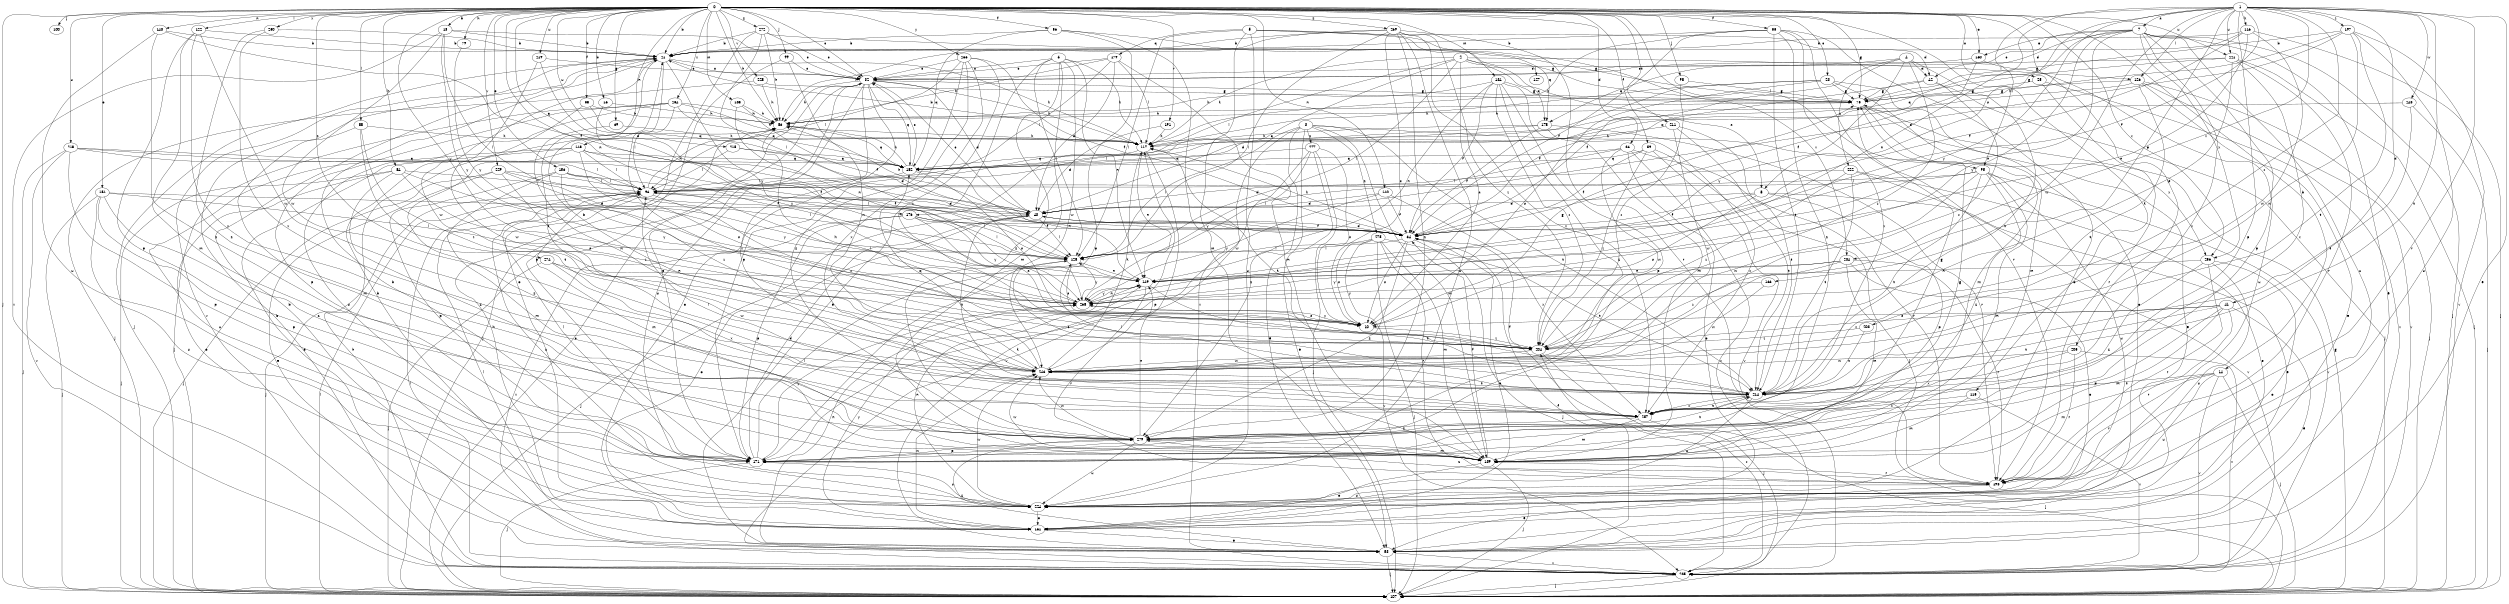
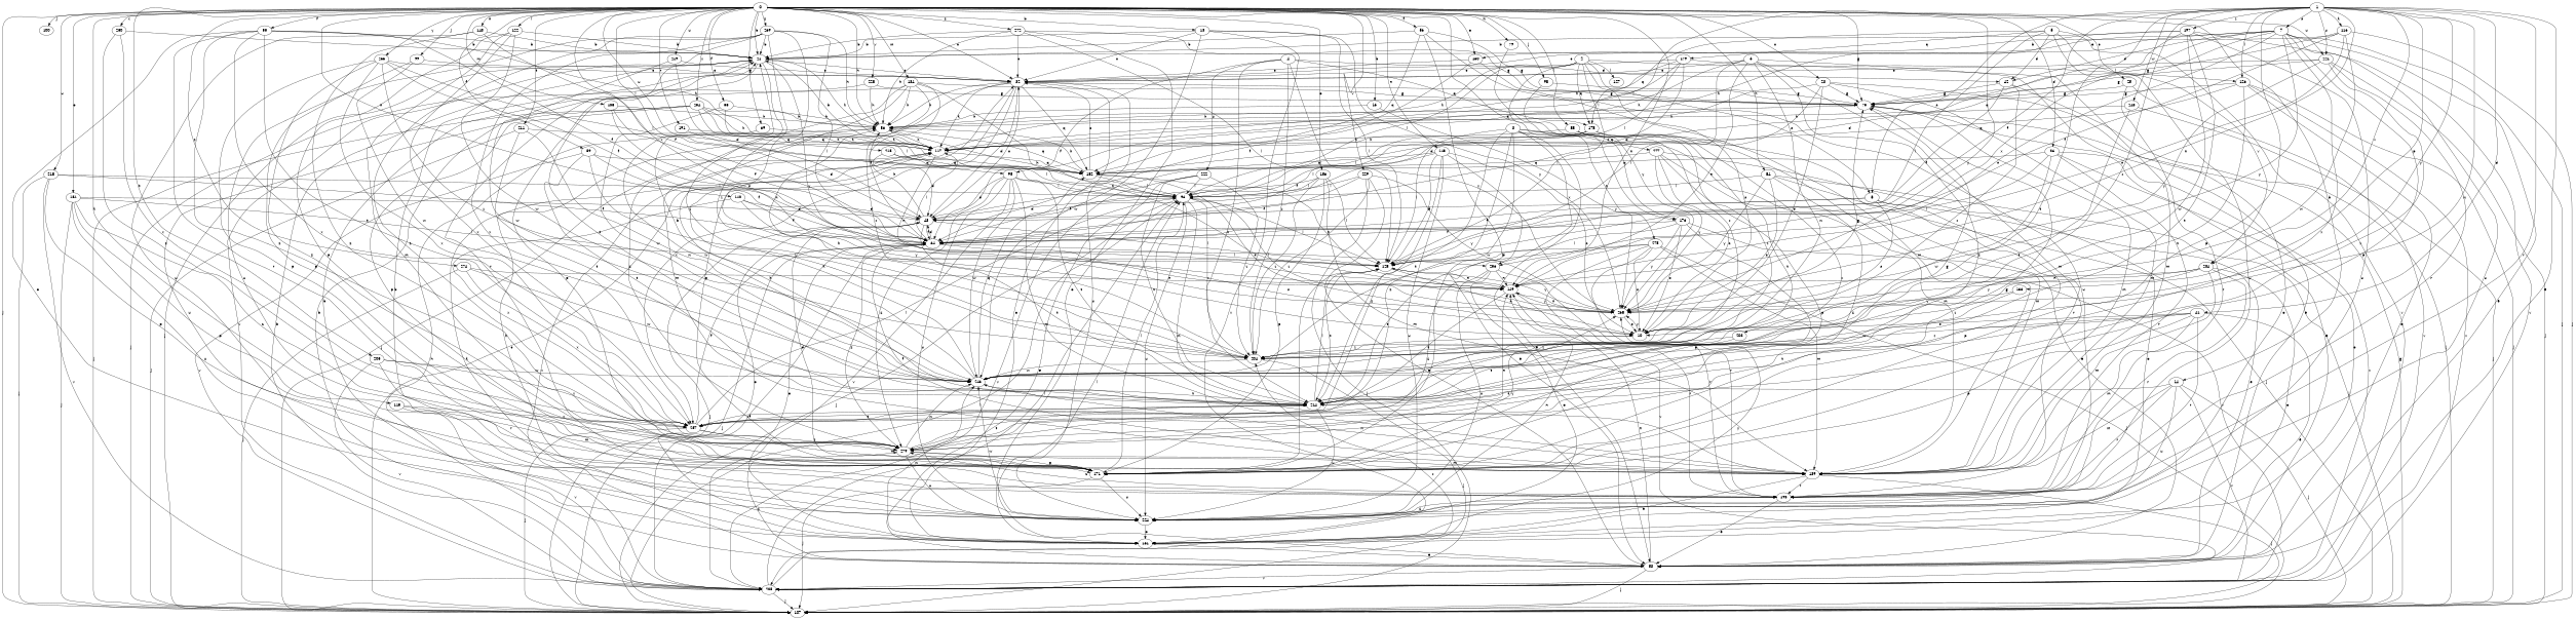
  strict digraph {
    fontname=Lato
    node [fontname=Lato]
    edge [fontname=Lato]
    0
    13
    14
    16
    21
    23
    25
    32
    36
    55
    56
    58
    59
    69
    75
    79
    84
    86
    88
    95
    98
    99
    100
    107
    115
    122
    134
    138
    140
    143
    148
    149
    154
    156
    160
    176
    191
    205
    211
    215
    218
    219
    221
    228
    229
    250
    254
    256
    266
    268
    269
    272
    274
    246
    128
    235
    193
    214
    139
    224
    117
    204
    10
    43
    161
    171
    182
    257
    64
    279
    53
    96
    1
    7
    8
    41
    116
    126
    166
    197
    203
    234
    243
    42
    2
    127
    178
    3
    275
    277
    4
    222
    5
    179
    6
    0 -> 13 [label=b]
    0 -> 14 [label=b]
    0 -> 16 [label=b]
    0 -> 21 [label=b]
    0 -> 23 [label=c]
    0 -> 25 [label=c]
    0 -> 32 [label=c]
    0 -> 36 [label=d]
    0 -> 55 [label=f]
    0 -> 56 [label=f]
    0 -> 58 [label=f]
    0 -> 59 [label=f]
    0 -> 69 [label=g]
    0 -> 75 [label=g]
    0 -> 79 [label=h]
    0 -> 84 [label=h]
    0 -> 86 [label=h]
    0 -> 88 [label=i]
    0 -> 95 [label=i]
    0 -> 98 [label=j]
    0 -> 99 [label=j]
    0 -> 100 [label=j]
    0 -> 107 [label=j]
    0 -> 115 [label=k]
    0 -> 122 [label=l]
    0 -> 134 [label=m]
    0 -> 138 [label=m]
    0 -> 140 [label=n]
    0 -> 143 [label=n]
    0 -> 148 [label=n]
    0 -> 149 [label=n]
    0 -> 154 [label=o]
    0 -> 156 [label=o]
    0 -> 160 [label=o]
    0 -> 176 [label=q]
    0 -> 191 [label=r]
    0 -> 205 [label=t]
    0 -> 211 [label=t]
    0 -> 215 [label=u]
    0 -> 218 [label=u]
    0 -> 219 [label=u]
    0 -> 221 [label=u]
    0 -> 228 [label=v]
    0 -> 229 [label=v]
    0 -> 250 [label=x]
    0 -> 254 [label=x]
    0 -> 256 [label=x]
    0 -> 266 [label=y]
    0 -> 268 [label=y]
    0 -> 269 [label=z]
    0 -> 272 [label=z]
    0 -> 274 [label=z]
    13 -> 21 [label=b]
    13 -> 32 [label=c]
    13 -> 268 [label=y]
    13 -> 246 [label=w]
    13 -> 128 [label=l]
    13 -> 235 [label=v]
    14 -> 107 [label=j]
    14 -> 235 [label=v]
    14 -> 193 [label=r]
    14 -> 214 [label=t]
    14 -> 139 [label=m]
    14 -> 224 [label=u]
    16 -> 86 [label=h]
    16 -> 268 [label=y]
    21 -> 32 [label=c]
    21 -> 107 [label=j]
    21 -> 268 [label=y]
    21 -> 235 [label=v]
    21 -> 214 [label=t]
    21 -> 117 [label=k]
    21 -> 204 [label=s]
    23 -> 75 [label=g]
    23 -> 139 [label=m]
    23 -> 117 [label=k]
    23 -> 10 [label=a]
    23 -> 43 [label=d]
    23 -> 161 [label=o]
    25 -> 75 [label=g]
    25 -> 235 [label=v]
    25 -> 193 [label=r]
    32 -> 75 [label=g]
    32 -> 86 [label=h]
    32 -> 107 [label=j]
    32 -> 224 [label=u]
    32 -> 117 [label=k]
    32 -> 43 [label=d]
    32 -> 161 [label=o]
    32 -> 171 [label=p]
    32 -> 182 [label=q]
    32 -> 257 [label=x]
    36 -> 246 [label=w]
    36 -> 128 [label=l]
    36 -> 235 [label=v]
    36 -> 193 [label=r]
    36 -> 161 [label=o]
    36 -> 182 [label=q]
    55 -> 21 [label=b]
    55 -> 193 [label=r]
    55 -> 214 [label=t]
    55 -> 117 [label=k]
    55 -> 161 [label=o]
    55 -> 257 [label=x]
    55 -> 64 [label=f]
    55 -> 279 [label=z]
    56 -> 21 [label=b]
    56 -> 75 [label=g]
    56 -> 139 [label=m]
    56 -> 171 [label=p]
    56 -> 182 [label=q]
    58 -> 86 [label=h]
    58 -> 246 [label=w]
    58 -> 182 [label=q]
    59 -> 235 [label=v]
    59 -> 214 [label=t]
    59 -> 204 [label=s]
    59 -> 182 [label=q]
    59 -> 64 [label=f]
    69 -> 246 [label=w]
    69 -> 117 [label=k]
    75 -> 86 [label=h]
    75 -> 139 [label=m]
    75 -> 53 [label=e]
    79 -> 268 [label=y]
    84 -> 107 [label=j]
    84 -> 268 [label=y]
    84 -> 10 [label=a]
    84 -> 161 [label=o]
    84 -> 279 [label=z]
    84 -> 96 [label=i]
    86 -> 117 [label=k]
    86 -> 182 [label=q]
    88 -> 214 [label=t]
    88 -> 139 [label=m]
    88 -> 117 [label=k]
    88 -> 204 [label=s]
    95 -> 246 [label=w]
    95 -> 235 [label=v]
    95 -> 214 [label=t]
    95 -> 139 [label=m]
    95 -> 224 [label=u]
    95 -> 43 [label=d]
    95 -> 279 [label=z]
    95 -> 96 [label=i]
    98 -> 75 [label=g]
    98 -> 204 [label=s]
    99 -> 32 [label=c]
    99 -> 246 [label=w]
    99 -> 171 [label=p]
    107 -> 32 [label=c]
    107 -> 75 [label=g]
    107 -> 96 [label=i]
    115 -> 235 [label=v]
    115 -> 139 [label=m]
    115 -> 257 [label=x]
    122 -> 21 [label=b]
    122 -> 246 [label=w]
    122 -> 139 [label=m]
    122 -> 171 [label=p]
    122 -> 257 [label=x]
    134 -> 75 [label=g]
    134 -> 86 [label=h]
    134 -> 149 [label=n]
    134 -> 139 [label=m]
    134 -> 204 [label=s]
    134 -> 171 [label=p]
    134 -> 64 [label=f]
    134 -> 279 [label=z]
    138 -> 86 [label=h]
    138 -> 149 [label=n]
    138 -> 64 [label=f]
    140 -> 268 [label=y]
    140 -> 43 [label=d]
    140 -> 257 [label=x]
    140 -> 64 [label=f]
    143 -> 21 [label=b]
    143 -> 224 [label=u]
    143 -> 64 [label=f]
    143 -> 279 [label=z]
    148 -> 128 [label=l]
    148 -> 224 [label=u]
    148 -> 10 [label=a]
    148 -> 182 [label=q]
    148 -> 279 [label=z]
    148 -> 53 [label=e]
    148 -> 96 [label=i]
    149 -> 268 [label=y]
    149 -> 193 [label=r]
    149 -> 214 [label=t]
    154 -> 107 [label=j]
    154 -> 128 [label=l]
    154 -> 224 [label=u]
    154 -> 43 [label=d]
    154 -> 171 [label=p]
    154 -> 279 [label=z]
    156 -> 128 [label=l]
    156 -> 139 [label=m]
    156 -> 204 [label=s]
    156 -> 171 [label=p]
    156 -> 64 [label=f]
    156 -> 96 [label=i]
    160 -> 32 [label=c]
    160 -> 224 [label=u]
    160 -> 64 [label=f]
    176 -> 268 [label=y]
    176 -> 128 [label=l]
    176 -> 235 [label=v]
    176 -> 10 [label=a]
    176 -> 171 [label=p]
    176 -> 64 [label=f]
    191 -> 117 [label=k]
    191 -> 43 [label=d]
    205 -> 246 [label=w]
    205 -> 235 [label=v]
    205 -> 193 [label=r]
    205 -> 257 [label=x]
    211 -> 107 [label=j]
    211 -> 246 [label=w]
    211 -> 214 [label=t]
    211 -> 117 [label=k]
    215 -> 43 [label=d]
    215 -> 182 [label=q]
    215 -> 96 [label=i]
    218 -> 107 [label=j]
    218 -> 235 [label=v]
    218 -> 171 [label=p]
-   218 -> 182 [label=q]
    218 -> 64 [label=f]
    218 -> 96 [label=i]
    219 -> 32 [label=c]
    219 -> 246 [label=w]
    219 -> 43 [label=d]
    221 -> 32 [label=c]
    221 -> 75 [label=g]
    221 -> 107 [label=j]
    221 -> 268 [label=y]
    221 -> 193 [label=r]
    221 -> 257 [label=x]
    228 -> 75 [label=g]
    228 -> 86 [label=h]
    228 -> 107 [label=j]
    229 -> 107 [label=j]
    229 -> 268 [label=y]
    229 -> 204 [label=s]
    229 -> 64 [label=f]
    229 -> 53 [label=e]
    229 -> 96 [label=i]
    250 -> 21 [label=b]
    250 -> 257 [label=x]
    250 -> 279 [label=z]
    254 -> 86 [label=h]
    254 -> 107 [label=j]
    254 -> 224 [label=u]
    254 -> 117 [label=k]
    254 -> 171 [label=p]
    254 -> 182 [label=q]
    254 -> 96 [label=i]
    256 -> 149 [label=n]
    256 -> 193 [label=r]
    256 -> 224 [label=u]
    256 -> 161 [label=o]
    256 -> 279 [label=z]
    266 -> 32 [label=c]
    266 -> 204 [label=s]
    266 -> 171 [label=p]
    266 -> 257 [label=x]
    266 -> 64 [label=f]
    266 -> 279 [label=z]
    266 -> 96 [label=i]
    268 -> 149 [label=n]
    268 -> 128 [label=y]
    268 -> 10 [label=a]
    268 -> 96 [label=i]
    269 -> 21 [label=b]
    269 -> 86 [label=h]
    269 -> 128 [label=l]
    269 -> 193 [label=r]
    269 -> 224 [label=u]
    269 -> 204 [label=s]
    269 -> 10 [label=a]
    269 -> 257 [label=x]
    269 -> 279 [label=z]
    272 -> 21 [label=b]
    272 -> 32 [label=c]
    272 -> 75 [label=g]
    272 -> 86 [label=h]
    272 -> 128 [label=l]
    272 -> 161 [label=o]
    274 -> 107 [label=j]
    274 -> 149 [label=n]
    274 -> 246 [label=w]
    274 -> 257 [label=x]
    246 -> 21 [label=b]
    246 -> 214 [label=t]
    246 -> 117 [label=k]
    246 -> 182 [label=q]
    128 -> 149 [label=n]
    128 -> 214 [label=t]
    128 -> 10 [label=a]
    235 -> 21 [label=b]
    235 -> 86 [label=h]
    235 -> 107 [label=j]
    235 -> 204 [label=s]
    235 -> 64 [label=f]
    235 -> 96 [label=i]
-   193 -> 224 [label=u]
+   193 -> 224 [label=z]
    193 -> 279 [label=z]
    193 -> 53 [label=e]
    214 -> 128 [label=l]
    214 -> 224 [label=u]
    214 -> 117 [label=k]
    214 -> 257 [label=x]
    139 -> 107 [label=j]
    139 -> 246 [label=w]
    139 -> 193 [label=r]
    139 -> 161 [label=o]
    139 -> 64 [label=f]
    224 -> 21 [label=b]
    224 -> 149 [label=n]
    224 -> 246 [label=w]
    224 -> 161 [label=o]
    117 -> 21 [label=b]
    117 -> 149 [label=n]
    117 -> 235 [label=v]
    117 -> 182 [label=q]
    204 -> 86 [label=h]
    204 -> 107 [label=j]
    204 -> 246 [label=w]
    10 -> 75 [label=g]
    10 -> 268 [label=y]
    10 -> 204 [label=s]
    43 -> 32 [label=c]
    43 -> 86 [label=h]
    43 -> 107 [label=j]
    43 -> 128 [label=l]
    43 -> 214 [label=t]
    43 -> 161 [label=o]
    43 -> 64 [label=f]
    161 -> 21 [label=b]
    161 -> 86 [label=h]
    161 -> 268 [label=y]
    161 -> 246 [label=w]
    161 -> 53 [label=e]
    171 -> 75 [label=g]
    171 -> 107 [label=j]
    171 -> 268 [label=y]
    171 -> 128 [label=l]
    171 -> 224 [label=u]
    171 -> 43 [label=d]
    171 -> 96 [label=i]
    182 -> 32 [label=c]
    182 -> 86 [label=h]
    182 -> 149 [label=n]
    182 -> 10 [label=a]
    182 -> 96 [label=i]
    257 -> 75 [label=g]
    257 -> 107 [label=j]
    257 -> 214 [label=t]
    257 -> 139 [label=m]
    257 -> 64 [label=f]
    257 -> 279 [label=z]
    257 -> 96 [label=i]
    64 -> 107 [label=j]
    64 -> 128 [label=l]
-   64 -> 117 [label=k]
+   64 -> 117 [label=l]
    64 -> 10 [label=a]
    64 -> 43 [label=d]
    64 -> 161 [label=o]
    64 -> 279 [label=z]
    279 -> 149 [label=n]
    279 -> 246 [label=w]
    279 -> 214 [label=t]
    279 -> 139 [label=m]
    279 -> 224 [label=u]
    279 -> 171 [label=p]
    53 -> 21 [label=b]
    53 -> 107 [label=j]
    53 -> 149 [label=n]
    53 -> 235 [label=v]
    53 -> 117 [label=k]
    53 -> 279 [label=z]
    53 -> 96 [label=i]
    96 -> 86 [label=h]
    96 -> 107 [label=j]
    96 -> 128 [label=l]
    96 -> 139 [label=m]
    96 -> 224 [label=u]
    96 -> 204 [label=s]
    96 -> 43 [label=d]
    1 -> 95 [label=i]
    1 -> 149 [label=n]
    1 -> 221 [label=u]
    1 -> 268 [label=y]
    1 -> 246 [label=w]
    1 -> 193 [label=r]
    1 -> 214 [label=t]
    1 -> 171 [label=p]
    1 -> 64 [label=f]
    1 -> 53 [label=e]
    1 -> 7 [label=a]
    1 -> 8 [label=a]
    1 -> 41 [label=d]
    1 -> 116 [label=k]
    1 -> 126 [label=l]
    1 -> 166 [label=p]
    1 -> 197 [label=s]
    1 -> 203 [label=s]
    1 -> 234 [label=v]
    1 -> 243 [label=w]
    7 -> 32 [label=c]
    7 -> 107 [label=j]
    7 -> 149 [label=n]
    7 -> 160 [label=o]
    7 -> 256 [label=x]
    7 -> 268 [label=y]
    7 -> 224 [label=u]
    7 -> 171 [label=p]
    7 -> 182 [label=q]
    7 -> 257 [label=x]
    7 -> 53 [label=e]
    7 -> 42 [label=d]
    8 -> 10 [label=a]
    8 -> 43 [label=d]
    8 -> 171 [label=p]
    8 -> 64 [label=f]
    8 -> 53 [label=e]
    41 -> 193 [label=r]
    41 -> 214 [label=t]
    41 -> 139 [label=m]
    41 -> 204 [label=s]
    41 -> 10 [label=a]
    41 -> 171 [label=p]
    41 -> 53 [label=e]
    116 -> 21 [label=b]
    116 -> 75 [label=g]
    116 -> 107 [label=j]
    116 -> 149 [label=n]
    116 -> 246 [label=w]
    116 -> 64 [label=f]
    126 -> 75 [label=g]
    126 -> 107 [label=j]
    126 -> 235 [label=v]
    126 -> 214 [label=t]
    126 -> 182 [label=q]
    126 -> 53 [label=e]
    166 -> 268 [label=y]
    166 -> 246 [label=w]
    197 -> 21 [label=b]
    197 -> 246 [label=w]
    197 -> 235 [label=v]
    197 -> 214 [label=t]
    197 -> 224 [label=u]
    197 -> 117 [label=k]
    197 -> 43 [label=d]
    203 -> 214 [label=t]
    203 -> 204 [label=s]
    234 -> 149 [label=n]
    234 -> 268 [label=y]
    234 -> 193 [label=r]
    234 -> 139 [label=m]
    234 -> 204 [label=s]
    234 -> 161 [label=o]
    243 -> 86 [label=h]
    243 -> 107 [label=j]
    243 -> 214 [label=t]
    42 -> 75 [label=g]
    42 -> 107 [label=j]
    42 -> 204 [label=s]
    42 -> 64 [label=f]
    2 -> 176 [label=q]
    2 -> 128 [label=l]
    2 -> 117 [label=k]
    2 -> 10 [label=a]
    2 -> 96 [label=i]
    2 -> 8 [label=a]
    2 -> 126 [label=l]
    2 -> 127 [label=l]
    2 -> 178 [label=q]
    178 -> 193 [label=r]
    178 -> 117 [label=k]
    178 -> 257 [label=x]
    178 -> 64 [label=f]
    178 -> 96 [label=i]
    3 -> 256 [label=x]
    3 -> 246 [label=w]
    3 -> 128 [label=l]
    3 -> 214 [label=t]
    3 -> 139 [label=m]
    3 -> 279 [label=z]
    3 -> 53 [label=e]
    3 -> 275 [label=z]
    3 -> 277 [label=z]
    275 -> 107 [label=j]
    275 -> 128 [label=l]
    275 -> 235 [label=v]
    275 -> 193 [label=r]
    275 -> 214 [label=t]
    275 -> 139 [label=m]
    275 -> 10 [label=a]
    277 -> 107 [label=j]
    277 -> 268 [label=y]
    277 -> 10 [label=a]
    277 -> 171 [label=p]
    277 -> 182 [label=q]
    277 -> 53 [label=e]
    4 -> 268 [label=y]
    4 -> 214 [label=t]
    4 -> 204 [label=s]
    4 -> 64 [label=f]
    4 -> 42 [label=d]
    4 -> 178 [label=q]
    4 -> 222 [label=u]
    222 -> 235 [label=v]
    222 -> 214 [label=t]
    222 -> 204 [label=s]
    222 -> 53 [label=e]
    222 -> 96 [label=i]
    5 -> 128 [label=l]
    5 -> 235 [label=v]
    5 -> 224 [label=u]
    5 -> 234 [label=v]
    5 -> 42 [label=d]
    5 -> 178 [label=q]
    5 -> 179 [label=q]
    179 -> 32 [label=c]
    179 -> 86 [label=h]
    179 -> 139 [label=m]
    179 -> 117 [label=i]
    179 -> 43 [label=d]
    179 -> 96 [label=i]
    6 -> 32 [label=c]
    6 -> 149 [label=n]
    6 -> 246 [label=w]
    6 -> 128 [label=l]
    6 -> 139 [label=m]
    6 -> 117 [label=k]
    6 -> 279 [label=z]
    6 -> 53 [label=e]
  }
